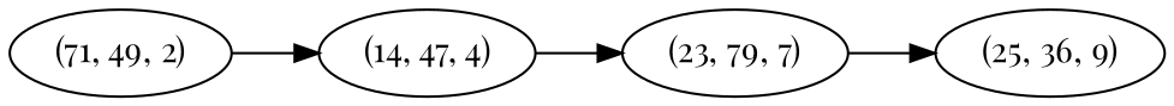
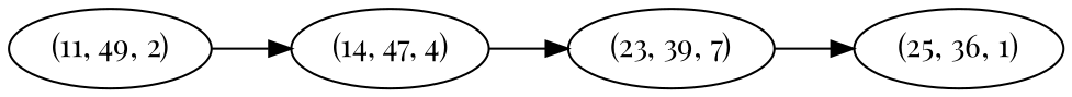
  digraph {
    fontname="Playfair Display"
    rankdir=LR
    node [fontname="Playfair Display"]
    edge [fontname="Playfair Display"]
-   "(11, 49, 2)" [label="(71, 49, 2)"]
+   "(11, 49, 2)"
    "(14, 47, 4)"
-   "(23, 39, 7)" [label="(23, 79, 7)"]
-   "(25, 36, 9)"
+   "(23, 39, 7)"
+   "(25, 36, 9)" [label="(25, 36, 1)"]
    "(11, 49, 2)" -> "(14, 47, 4)"
    "(14, 47, 4)" -> "(23, 39, 7)"
    "(23, 39, 7)" -> "(25, 36, 9)"
  }
